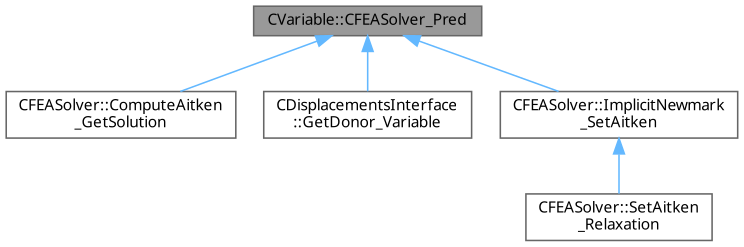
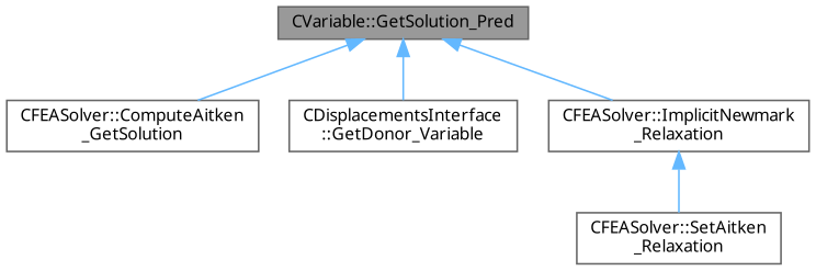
  digraph {
    fontname="Noto Sans"
    rankdir=TB
    node [color=grey40 fillcolor=white fontname="Noto Sans" fontsize=10 shape=box style=filled]
    edge [color=steelblue1 dir=back fontname="Noto Sans" fontsize=10 labelfontname=Helvetica labelfontsize=10 style=solid]
-   n1 [color=gray40 fillcolor=grey60 fontcolor=black height=0.2 label="CVariable::CFEASolver_Pred" width=0.4]
+   n1 [color=gray40 fillcolor=grey60 fontcolor=black height=0.2 label="CVariable::GetSolution_Pred" width=0.4]
    n2 [height=0.2 label="CFEASolver::ComputeAitken\l_GetSolution" width=0.4]
    n3 [height=0.2 label="CDisplacementsInterface\l::GetDonor_Variable" width=0.4]
-   n4 [height=0.2 label="CFEASolver::ImplicitNewmark\l_SetAitken" width=0.4]
+   n4 [height=0.2 label="CFEASolver::ImplicitNewmark\l_Relaxation" width=0.4]
    n5 [height=0.2 label="CFEASolver::SetAitken\l_Relaxation" width=0.4]
    n1 -> n2
    n1 -> n3
    n1 -> n4
    n4 -> n5
  }
